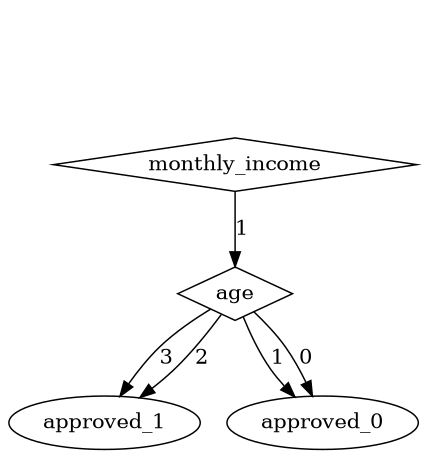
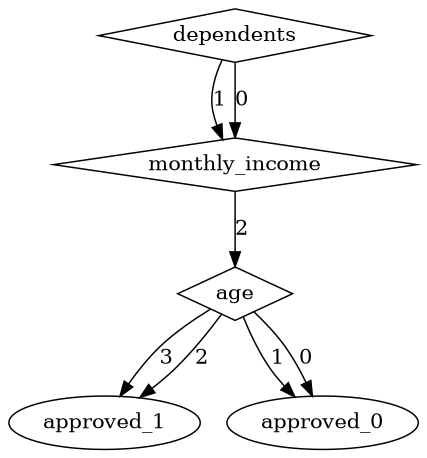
  digraph {
    node [shape=diamond]
    n1 [label=approved_1 shape=""]
    n2 [label=approved_0 shape=""]
    n3 [label=age]
    n4 [label=monthly_income]
+   n5 [label=dependents]
    n3 -> n1 [label=3]
    n3 -> n1 [label=2]
    n3 -> n2 [label=1]
    n3 -> n2 [label=0]
-   n4 -> n3 [label=1]
+   n4 -> n3 [label=2]
+   n5 -> n4 [label=1]
+   n5 -> n4 [label=0]
  }
